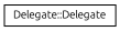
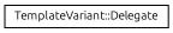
  digraph {
    rankdir=TB
    fontname=Ubuntu
-   n1 [color=black fillcolor=white fontname=Ubuntu fontsize=10 height=0.2 label="Delegate::Delegate" shape=record style=filled width=0.4]
+   n1 [color=black fillcolor=white fontname=Ubuntu fontsize=10 height=0.2 label="TemplateVariant::Delegate" shape=record style=filled width=0.4]
  }
